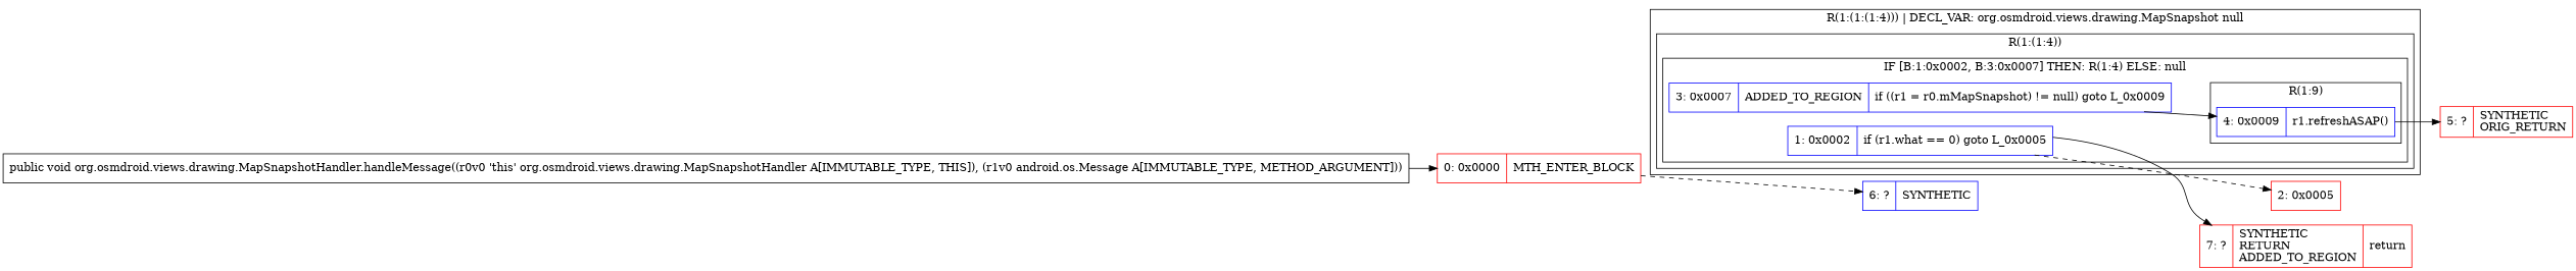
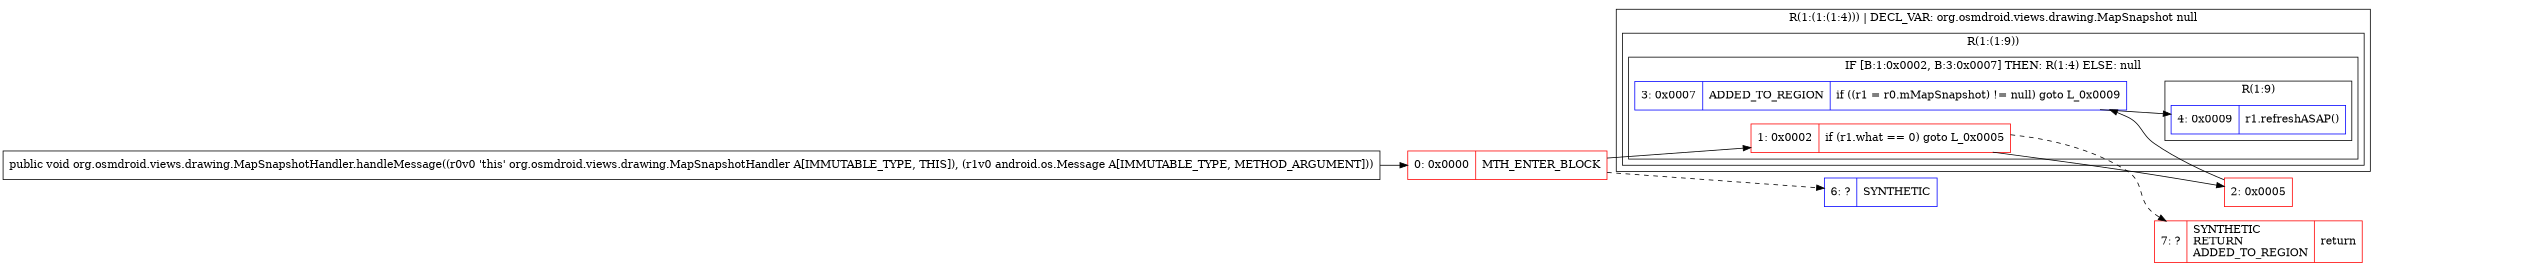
  digraph {
    rankdir=LR
    node [color=blue shape=record]
    n1 [label="{4\:\ 0x0009|r1.refreshASAP()\l}"]
-   n2 [label="{1\:\ 0x0002|if (r1.what == 0) goto L_0x0005\l}"]
+   n2 [color=red label="{1\:\ 0x0002|if (r1.what == 0) goto L_0x0005\l}"]
    n3 [label="{3\:\ 0x0007|ADDED_TO_REGION\l|if ((r1 = r0.mMapSnapshot) != null) goto L_0x0009\l}"]
-   n4 [color=red label="{5\:\ ?|SYNTHETIC\lORIG_RETURN\l}"]
    n5 [color=red label="{2\:\ 0x0005}"]
    n6 [color=red label="{7\:\ ?|SYNTHETIC\lRETURN\lADDED_TO_REGION\l|return\l}"]
    n7 [label="{6\:\ ?|SYNTHETIC\l}"]
    n8 [color=red label="{0\:\ 0x0000|MTH_ENTER_BLOCK\l}"]
    n9 [label="{public void org.osmdroid.views.drawing.MapSnapshotHandler.handleMessage((r0v0 'this' org.osmdroid.views.drawing.MapSnapshotHandler A[IMMUTABLE_TYPE, THIS]), (r1v0 android.os.Message A[IMMUTABLE_TYPE, METHOD_ARGUMENT])) }" color=""]
    subgraph cluster_1 {
      label="R(1:(1:(1:4))) | DECL_VAR: org.osmdroid.views.drawing.MapSnapshot null\l"
      subgraph cluster_2 {
-       label="R(1:(1:4))"
+       label="R(1:(1:9))"
        subgraph cluster_3 {
          label="IF [B:1:0x0002, B:3:0x0007] THEN: R(1:4) ELSE: null"
          n2
          n3
          subgraph cluster_4 {
            label="R(1:9)"
            n1
          }
        }
      }
    }
-   n1 -> n4
-   n2 -> n5 [style=dashed]
-   n2 -> n6 [style=solid]
+   n2 -> n5
+   n2 -> n6 [style=dashed]
    n3 -> n1
+   n5 -> n3
+   n8 -> n2
    n8 -> n7 [style=dashed]
    n9 -> n8
  }
